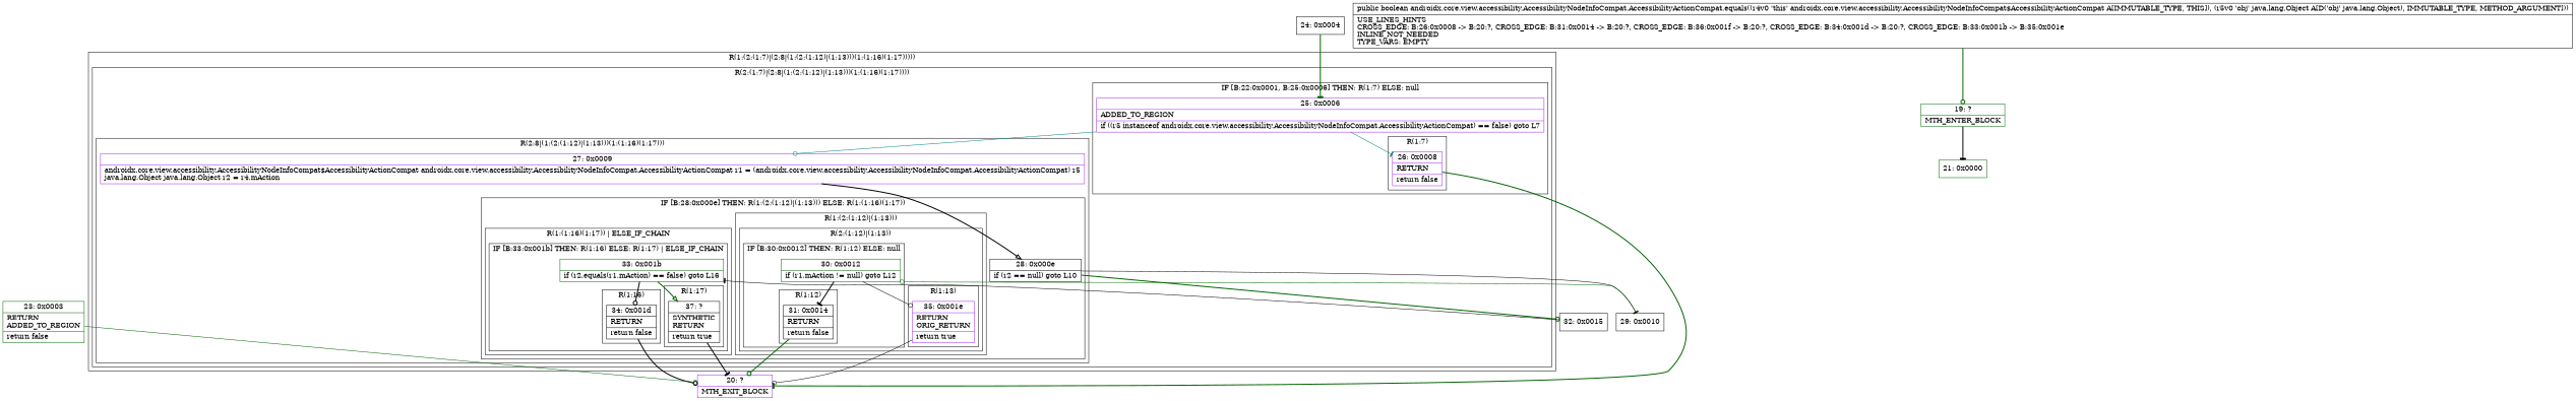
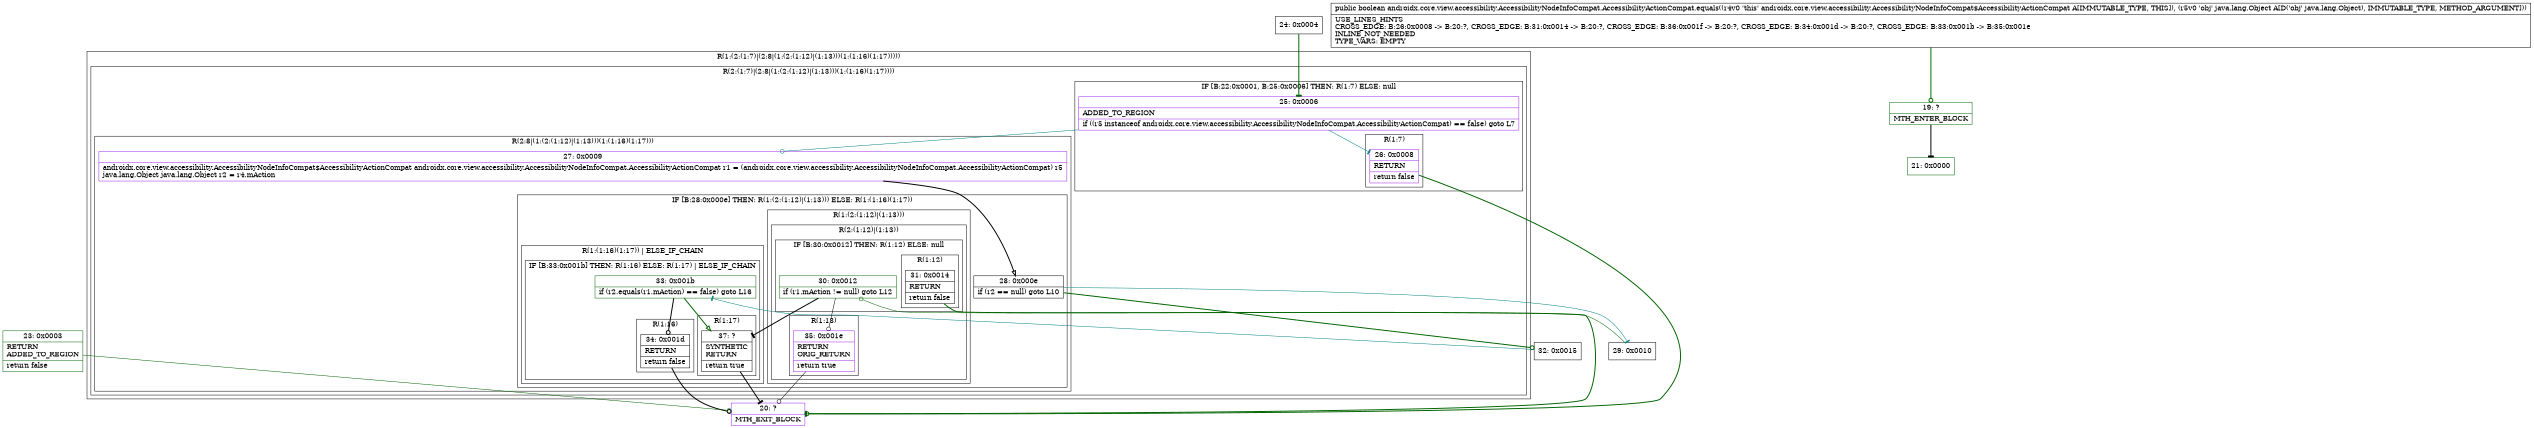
  digraph {
    node [color=black shape=record]
    edge [arrowhead=odot color=black style=bold]
    n1 [color=purple label="{26\:\ 0x0008|RETURN\l|return false\l}"]
    n2 [color=purple label="{25\:\ 0x0006|ADDED_TO_REGION\l|if ((r5 instanceof androidx.core.view.accessibility.AccessibilityNodeInfoCompat.AccessibilityActionCompat) == false) goto L7\l}"]
    n3 [label="{31\:\ 0x0014|RETURN\l|return false\l}"]
    n4 [color=darkgreen label="{30\:\ 0x0012|if (r1.mAction != null) goto L12\l}"]
    n5 [color=purple label="{35\:\ 0x001e|RETURN\lORIG_RETURN\l|return true\l}"]
    n6 [label="{34\:\ 0x001d|RETURN\l|return false\l}"]
    n7 [label="{37\:\ ?|SYNTHETIC\lRETURN\l|return true\l}"]
    n8 [color=darkgreen label="{33\:\ 0x001b|if (r2.equals(r1.mAction) == false) goto L16\l}"]
    n9 [label="{28\:\ 0x000e|if (r2 == null) goto L10\l}"]
    n10 [color=purple label="{27\:\ 0x0009|androidx.core.view.accessibility.AccessibilityNodeInfoCompat$AccessibilityActionCompat androidx.core.view.accessibility.AccessibilityNodeInfoCompat.AccessibilityActionCompat r1 = (androidx.core.view.accessibility.AccessibilityNodeInfoCompat.AccessibilityActionCompat) r5\ljava.lang.Object java.lang.Object r2 = r4.mAction\l}"]
    n11 [color=purple label="{20\:\ ?|MTH_EXIT_BLOCK\l}"]
    n12 [label="{29\:\ 0x0010}"]
    n13 [label="{32\:\ 0x0015}"]
    n14 [color=darkgreen label="{23\:\ 0x0003|RETURN\lADDED_TO_REGION\l|return false\l}"]
    n15 [label="{24\:\ 0x0004}"]
    n16 [color=darkgreen label="{19\:\ ?|MTH_ENTER_BLOCK\l}"]
    n17 [color=darkgreen label="{21\:\ 0x0000}"]
    n18 [label="{public boolean androidx.core.view.accessibility.AccessibilityNodeInfoCompat.AccessibilityActionCompat.equals((r4v0 'this' androidx.core.view.accessibility.AccessibilityNodeInfoCompat$AccessibilityActionCompat A[IMMUTABLE_TYPE, THIS]), (r5v0 'obj' java.lang.Object A[D('obj' java.lang.Object), IMMUTABLE_TYPE, METHOD_ARGUMENT]))  | USE_LINES_HINTS\lCROSS_EDGE: B:26:0x0008 \-\> B:20:?, CROSS_EDGE: B:31:0x0014 \-\> B:20:?, CROSS_EDGE: B:36:0x001f \-\> B:20:?, CROSS_EDGE: B:34:0x001d \-\> B:20:?, CROSS_EDGE: B:33:0x001b \-\> B:35:0x001e\lINLINE_NOT_NEEDED\lTYPE_VARS: EMPTY\l}"]
    subgraph cluster_1 {
      label="R(1:(2:(1:7)|(2:8|(1:(2:(1:12)|(1:13)))(1:(1:16)(1:17)))))"
      subgraph cluster_2 {
        label="R(2:(1:7)|(2:8|(1:(2:(1:12)|(1:13)))(1:(1:16)(1:17))))"
        subgraph cluster_3 {
          label="IF [B:22:0x0001, B:25:0x0006] THEN: R(1:7) ELSE: null"
          n2
          subgraph cluster_4 {
            label="R(1:7)"
            n1
          }
        }
        subgraph cluster_5 {
          label="R(2:8|(1:(2:(1:12)|(1:13)))(1:(1:16)(1:17)))"
          n10
          subgraph cluster_6 {
            label="IF [B:28:0x000e] THEN: R(1:(2:(1:12)|(1:13))) ELSE: R(1:(1:16)(1:17))"
            n9
            subgraph cluster_7 {
              label="R(1:(2:(1:12)|(1:13)))"
              subgraph cluster_8 {
                label="R(2:(1:12)|(1:13))"
                subgraph cluster_9 {
                  label="IF [B:30:0x0012] THEN: R(1:12) ELSE: null"
                  n4
                  subgraph cluster_10 {
                    label="R(1:12)"
                    n3
                  }
                }
                subgraph cluster_11 {
                  label="R(1:13)"
                  n5
                }
              }
            }
            subgraph cluster_12 {
              label="R(1:(1:16)(1:17)) | ELSE_IF_CHAIN\l"
              subgraph cluster_13 {
                label="IF [B:33:0x001b] THEN: R(1:16) ELSE: R(1:17) | ELSE_IF_CHAIN\l"
                n8
                subgraph cluster_14 {
                  label="R(1:16)"
                  n6
                }
                subgraph cluster_15 {
                  label="R(1:17)"
                  n7
                }
              }
            }
          }
        }
      }
    }
    n1 -> n11 [arrowhead=tee color=darkgreen]
    n2 -> n1 [arrowhead=tee color=teal style=solid]
    n2 -> n10 [color=teal style=solid]
    n3 -> n11 [color=darkgreen]
-   n4 -> n3 [arrowhead=tee]
+   n4 -> n7 [arrowhead=tee]
    n4 -> n5 [style=solid]
    n5 -> n11 [style=solid]
    n6 -> n11
    n7 -> n11 [arrowhead=tee]
    n8 -> n6
    n8 -> n7 [arrowhead=onormal color=darkgreen]
-   n9 -> n12 [arrowhead=tee style=solid]
+   n9 -> n12 [arrowhead=tee color=teal style=solid]
    n9 -> n13 [color=darkgreen]
    n10 -> n9 [arrowhead=onormal]
    n12 -> n4 [color=darkgreen style=solid]
-   n13 -> n8 [arrowhead=tee style=solid]
+   n13 -> n8 [arrowhead=tee color=teal style=solid]
    n14 -> n11 [color=darkgreen style=solid]
    n15 -> n2 [arrowhead=tee color=darkgreen]
    n16 -> n17 [arrowhead=tee]
    n18 -> n16 [color=darkgreen]
  }
